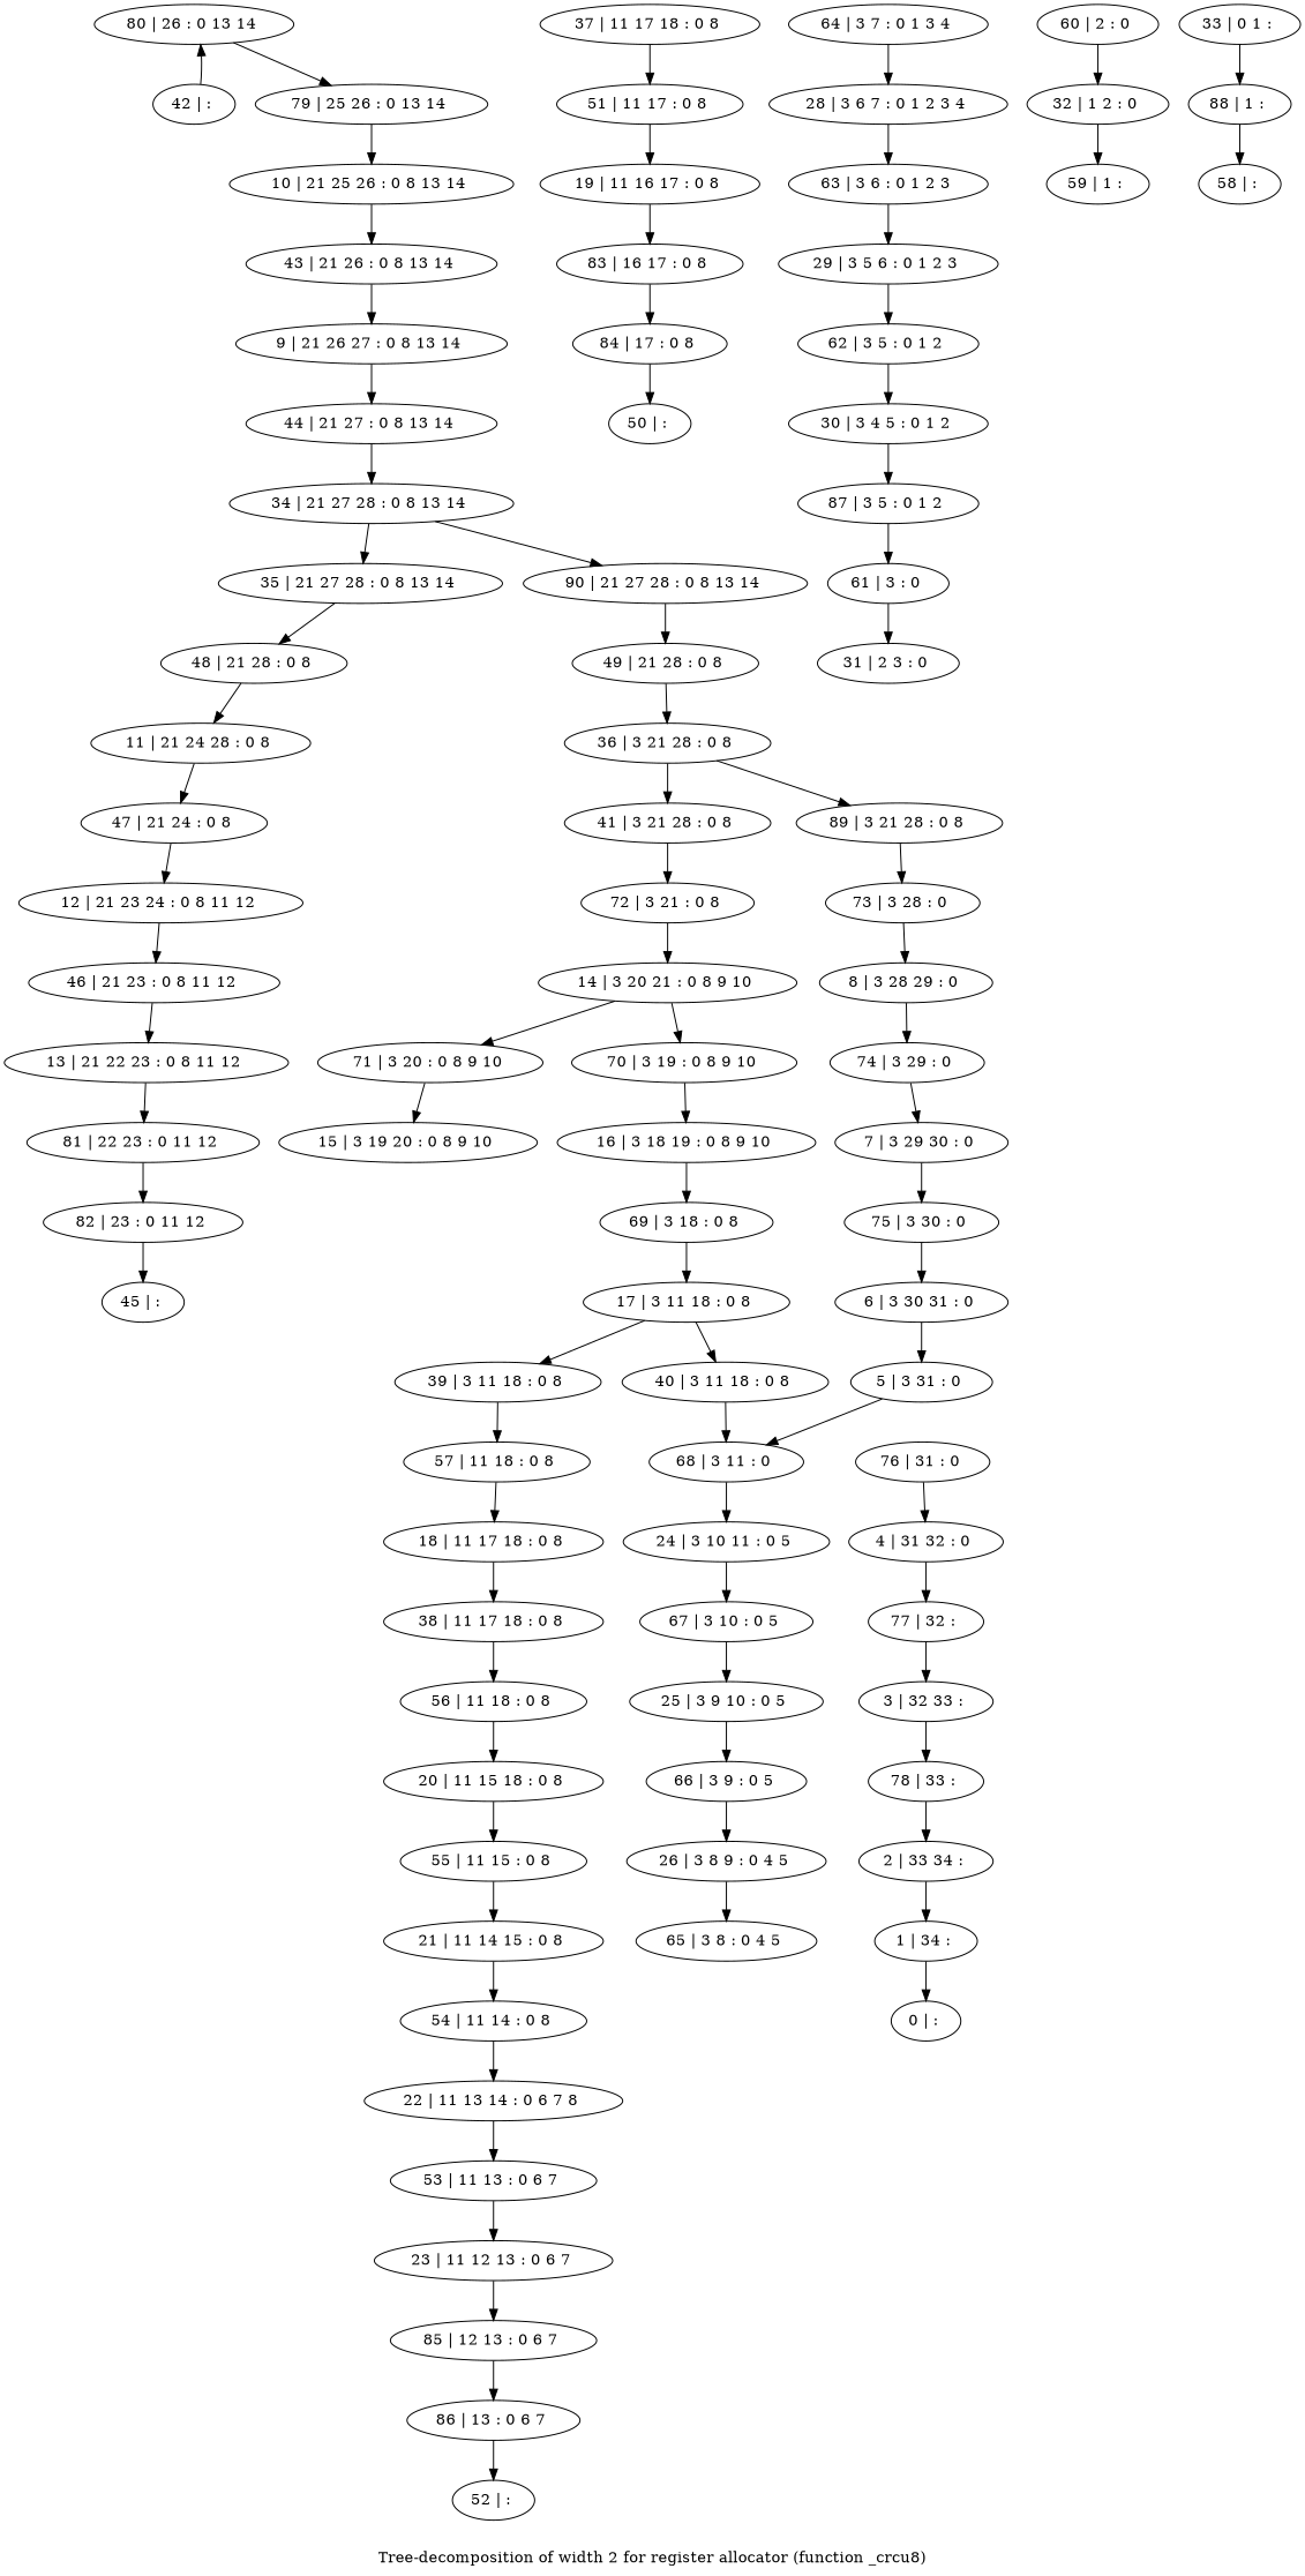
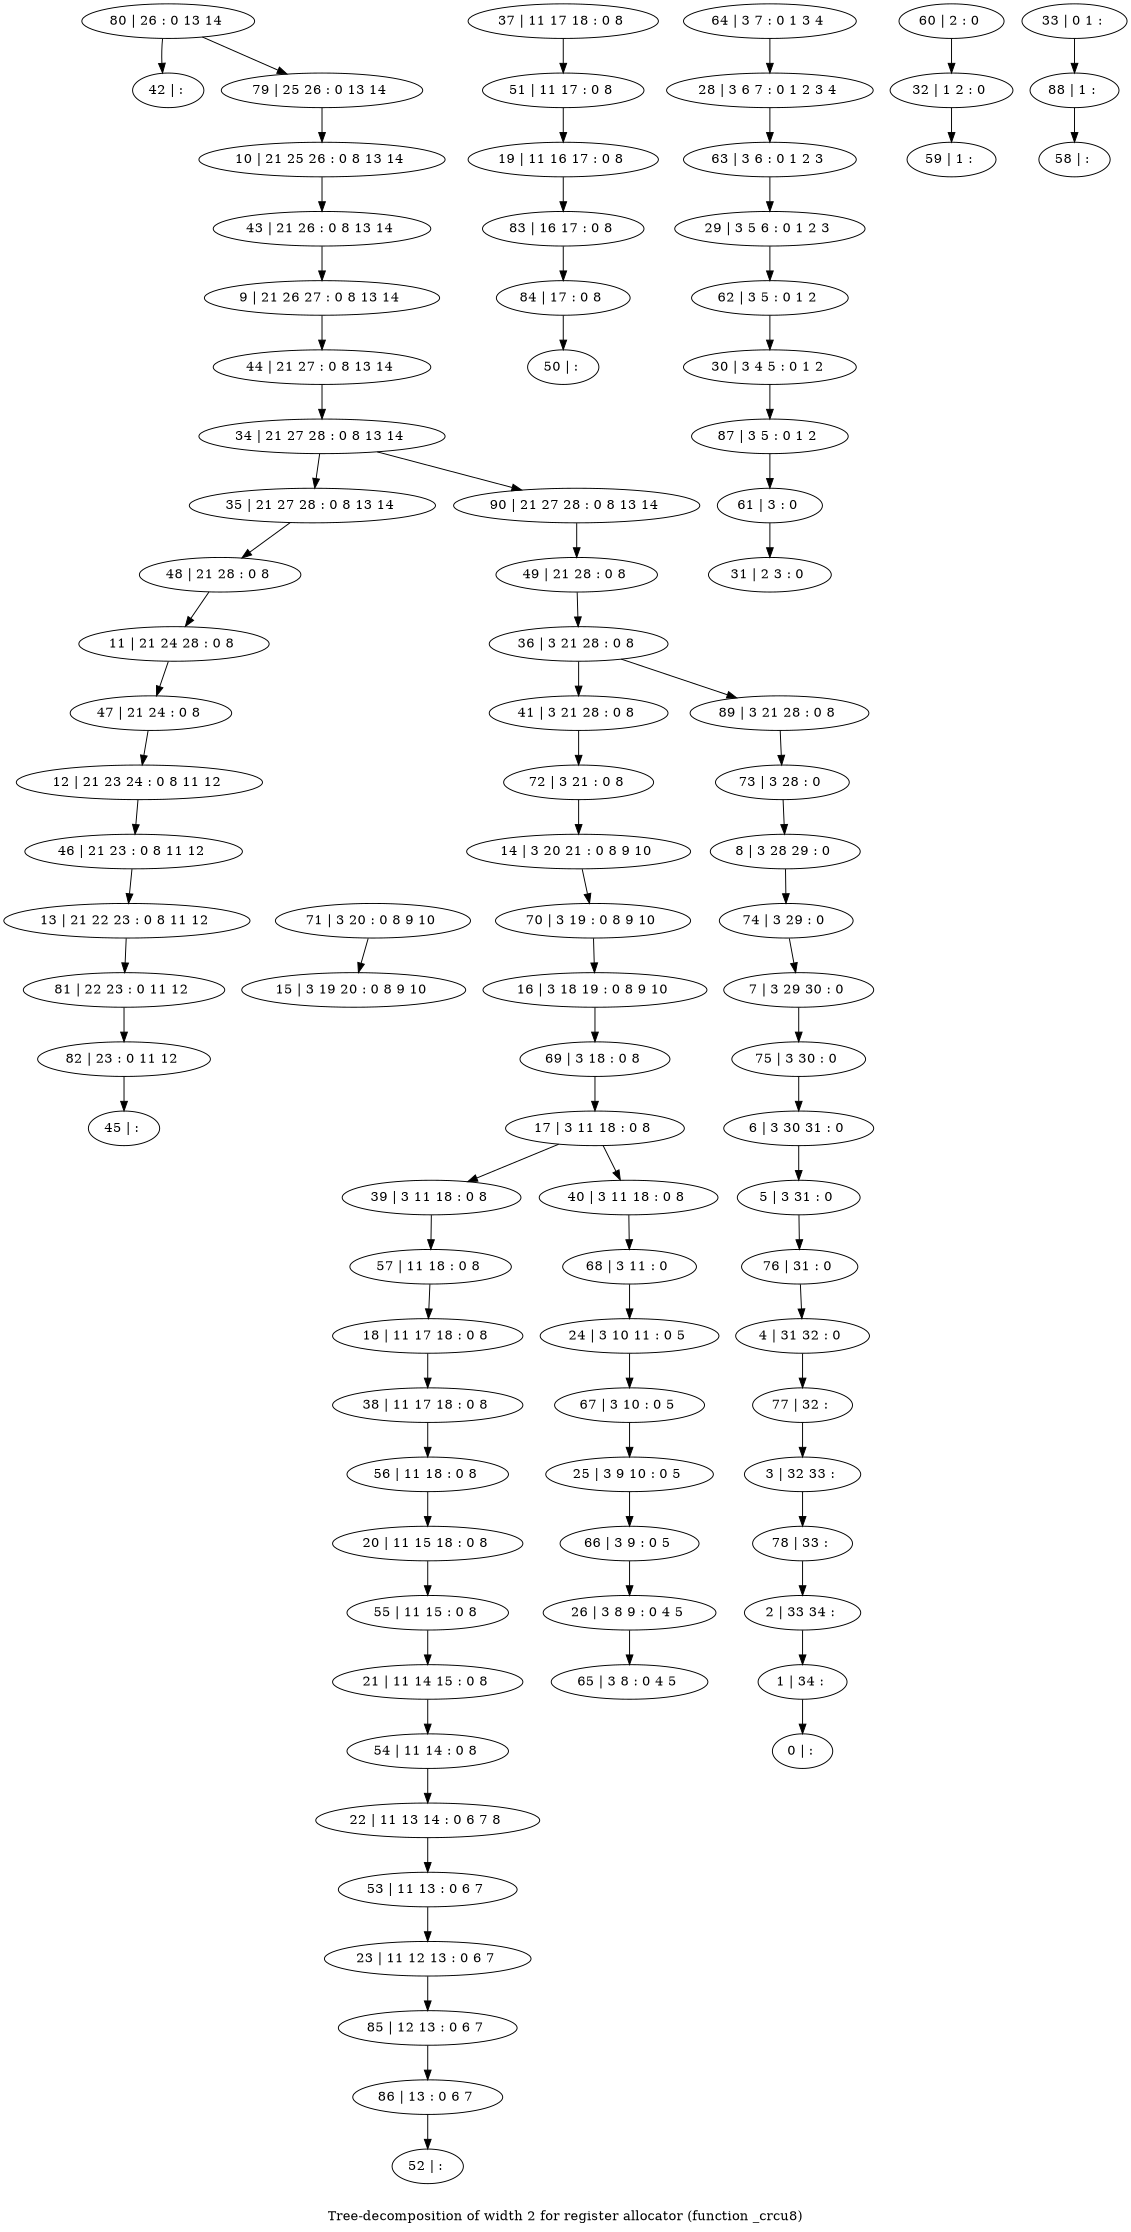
  digraph {
    label="Tree-decomposition of width 2 for register allocator (function _crcu8)"
    n1 [label="0 | : "]
    n2 [label="1 | 34 : "]
    n3 [label="2 | 33 34 : "]
    n4 [label="3 | 32 33 : "]
    n5 [label="78 | 33 : "]
    n6 [label="4 | 31 32 : 0 "]
    n7 [label="77 | 32 : "]
    n8 [label="5 | 3 31 : 0 "]
    n9 [label="76 | 31 : 0 "]
    n10 [label="6 | 3 30 31 : 0 "]
    n11 [label="7 | 3 29 30 : 0 "]
    n12 [label="75 | 3 30 : 0 "]
    n13 [label="8 | 3 28 29 : 0 "]
    n14 [label="74 | 3 29 : 0 "]
    n15 [label="9 | 21 26 27 : 0 8 13 14 "]
    n16 [label="44 | 21 27 : 0 8 13 14 "]
    n17 [label="34 | 21 27 28 : 0 8 13 14 "]
    n18 [label="10 | 21 25 26 : 0 8 13 14 "]
    n19 [label="43 | 21 26 : 0 8 13 14 "]
    n20 [label="11 | 21 24 28 : 0 8 "]
    n21 [label="47 | 21 24 : 0 8 "]
    n22 [label="12 | 21 23 24 : 0 8 11 12 "]
    n23 [label="46 | 21 23 : 0 8 11 12 "]
    n24 [label="13 | 21 22 23 : 0 8 11 12 "]
    n25 [label="81 | 22 23 : 0 11 12 "]
    n26 [label="82 | 23 : 0 11 12 "]
    n27 [label="14 | 3 20 21 : 0 8 9 10 "]
    n28 [label="71 | 3 20 : 0 8 9 10 "]
    n29 [label="70 | 3 19 : 0 8 9 10 "]
    n30 [label="15 | 3 19 20 : 0 8 9 10 "]
    n31 [label="16 | 3 18 19 : 0 8 9 10 "]
    n32 [label="69 | 3 18 : 0 8 "]
    n33 [label="17 | 3 11 18 : 0 8 "]
    n34 [label="39 | 3 11 18 : 0 8 "]
    n35 [label="40 | 3 11 18 : 0 8 "]
    n36 [label="57 | 11 18 : 0 8 "]
    n37 [label="68 | 3 11 : 0 "]
    n38 [label="18 | 11 17 18 : 0 8 "]
    n39 [label="38 | 11 17 18 : 0 8 "]
    n40 [label="37 | 11 17 18 : 0 8 "]
    n41 [label="51 | 11 17 : 0 8 "]
    n42 [label="56 | 11 18 : 0 8 "]
    n43 [label="19 | 11 16 17 : 0 8 "]
    n44 [label="83 | 16 17 : 0 8 "]
    n45 [label="84 | 17 : 0 8 "]
    n46 [label="20 | 11 15 18 : 0 8 "]
    n47 [label="55 | 11 15 : 0 8 "]
    n48 [label="21 | 11 14 15 : 0 8 "]
    n49 [label="54 | 11 14 : 0 8 "]
    n50 [label="22 | 11 13 14 : 0 6 7 8 "]
    n51 [label="53 | 11 13 : 0 6 7 "]
    n52 [label="23 | 11 12 13 : 0 6 7 "]
    n53 [label="85 | 12 13 : 0 6 7 "]
    n54 [label="86 | 13 : 0 6 7 "]
    n55 [label="24 | 3 10 11 : 0 5 "]
    n56 [label="67 | 3 10 : 0 5 "]
    n57 [label="25 | 3 9 10 : 0 5 "]
    n58 [label="66 | 3 9 : 0 5 "]
    n59 [label="26 | 3 8 9 : 0 4 5 "]
    n60 [label="65 | 3 8 : 0 4 5 "]
    n61 [label="64 | 3 7 : 0 1 3 4 "]
    n62 [label="28 | 3 6 7 : 0 1 2 3 4 "]
    n63 [label="63 | 3 6 : 0 1 2 3 "]
    n64 [label="29 | 3 5 6 : 0 1 2 3 "]
    n65 [label="62 | 3 5 : 0 1 2 "]
    n66 [label="30 | 3 4 5 : 0 1 2 "]
    n67 [label="87 | 3 5 : 0 1 2 "]
    n68 [label="61 | 3 : 0 "]
    n69 [label="31 | 2 3 : 0 "]
    n70 [label="60 | 2 : 0 "]
    n71 [label="32 | 1 2 : 0 "]
    n72 [label="59 | 1 : "]
    n73 [label="33 | 0 1 : "]
    n74 [label="88 | 1 : "]
    n75 [label="58 | : "]
    n76 [label="35 | 21 27 28 : 0 8 13 14 "]
    n77 [label="90 | 21 27 28 : 0 8 13 14 "]
    n78 [label="48 | 21 28 : 0 8 "]
    n79 [label="49 | 21 28 : 0 8 "]
    n80 [label="36 | 3 21 28 : 0 8 "]
    n81 [label="41 | 3 21 28 : 0 8 "]
    n82 [label="89 | 3 21 28 : 0 8 "]
    n83 [label="72 | 3 21 : 0 8 "]
    n84 [label="73 | 3 28 : 0 "]
    n85 [label="42 | : "]
    n86 [label="80 | 26 : 0 13 14 "]
    n87 [label="79 | 25 26 : 0 13 14 "]
    n88 [label="45 | : "]
    n89 [label="50 | : "]
    n90 [label="52 | : "]
    n2 -> n1
    n3 -> n2
    n4 -> n5
    n5 -> n3
    n6 -> n7
    n7 -> n4
-   n8 -> n37
+   n8 -> n9
    n9 -> n6
    n10 -> n8
    n11 -> n12
    n12 -> n10
    n13 -> n14
    n14 -> n11
    n15 -> n16
    n16 -> n17
    n17 -> n76
    n17 -> n77
    n18 -> n19
    n19 -> n15
    n20 -> n21
    n21 -> n22
    n22 -> n23
    n23 -> n24
    n24 -> n25
    n25 -> n26
    n26 -> n88
-   n27 -> n28
    n27 -> n29
    n28 -> n30
    n29 -> n31
    n31 -> n32
    n32 -> n33
    n33 -> n34
    n33 -> n35
    n34 -> n36
    n35 -> n37
    n36 -> n38
    n37 -> n55
    n38 -> n39
    n39 -> n42
    n40 -> n41
    n41 -> n43
    n42 -> n46
    n43 -> n44
    n44 -> n45
    n45 -> n89
    n46 -> n47
    n47 -> n48
    n48 -> n49
    n49 -> n50
    n50 -> n51
    n51 -> n52
    n52 -> n53
    n53 -> n54
    n54 -> n90
    n55 -> n56
    n56 -> n57
    n57 -> n58
    n58 -> n59
    n59 -> n60
    n61 -> n62
    n62 -> n63
    n63 -> n64
    n64 -> n65
    n65 -> n66
    n66 -> n67
    n67 -> n68
    n68 -> n69
    n70 -> n71
    n71 -> n72
    n73 -> n74
    n74 -> n75
    n76 -> n78
    n77 -> n79
    n78 -> n20
    n79 -> n80
    n80 -> n81
    n80 -> n82
    n81 -> n83
    n82 -> n84
    n83 -> n27
    n84 -> n13
-   n85 -> n86
+   n86 -> n85
    n86 -> n87
    n87 -> n18
  }
